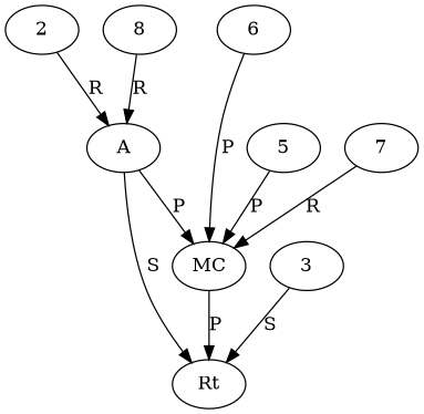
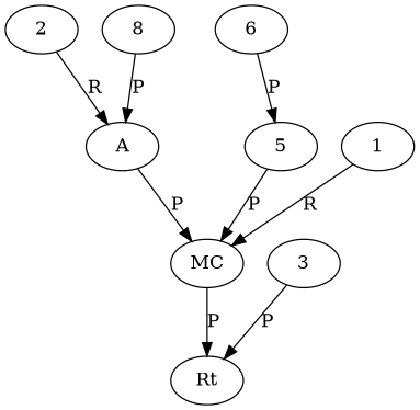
  digraph {
    node [t=int]
    n1 [l=1015 label=MC s="verifyCommand()" t=Macro]
    n2 [l=1047 label=Rt t=""]
    2 [n=args t=String]
    n4 [l=1018 label=A t="String[]"]
    5 [v=3]
    6 [v=3]
-   7 [v=3]
+   7 [v=3 label=1]
    8 [v=1]
    n9 [label=3 v=0]
    n1 -> n2 [label=P]
    2 -> n4 [label=R]
    n4 -> n1 [label=P]
-   n4 -> n2 [label=S]
    5 -> n1 [label=P]
-   6 -> n1 [label=P]
+   6 -> 5 [label=P]
    7 -> n1 [label=R]
-   8 -> n4 [label=R]
-   n9 -> n2 [label=S]
+   8 -> n4 [label=P]
+   n9 -> n2 [label=P]
  }
